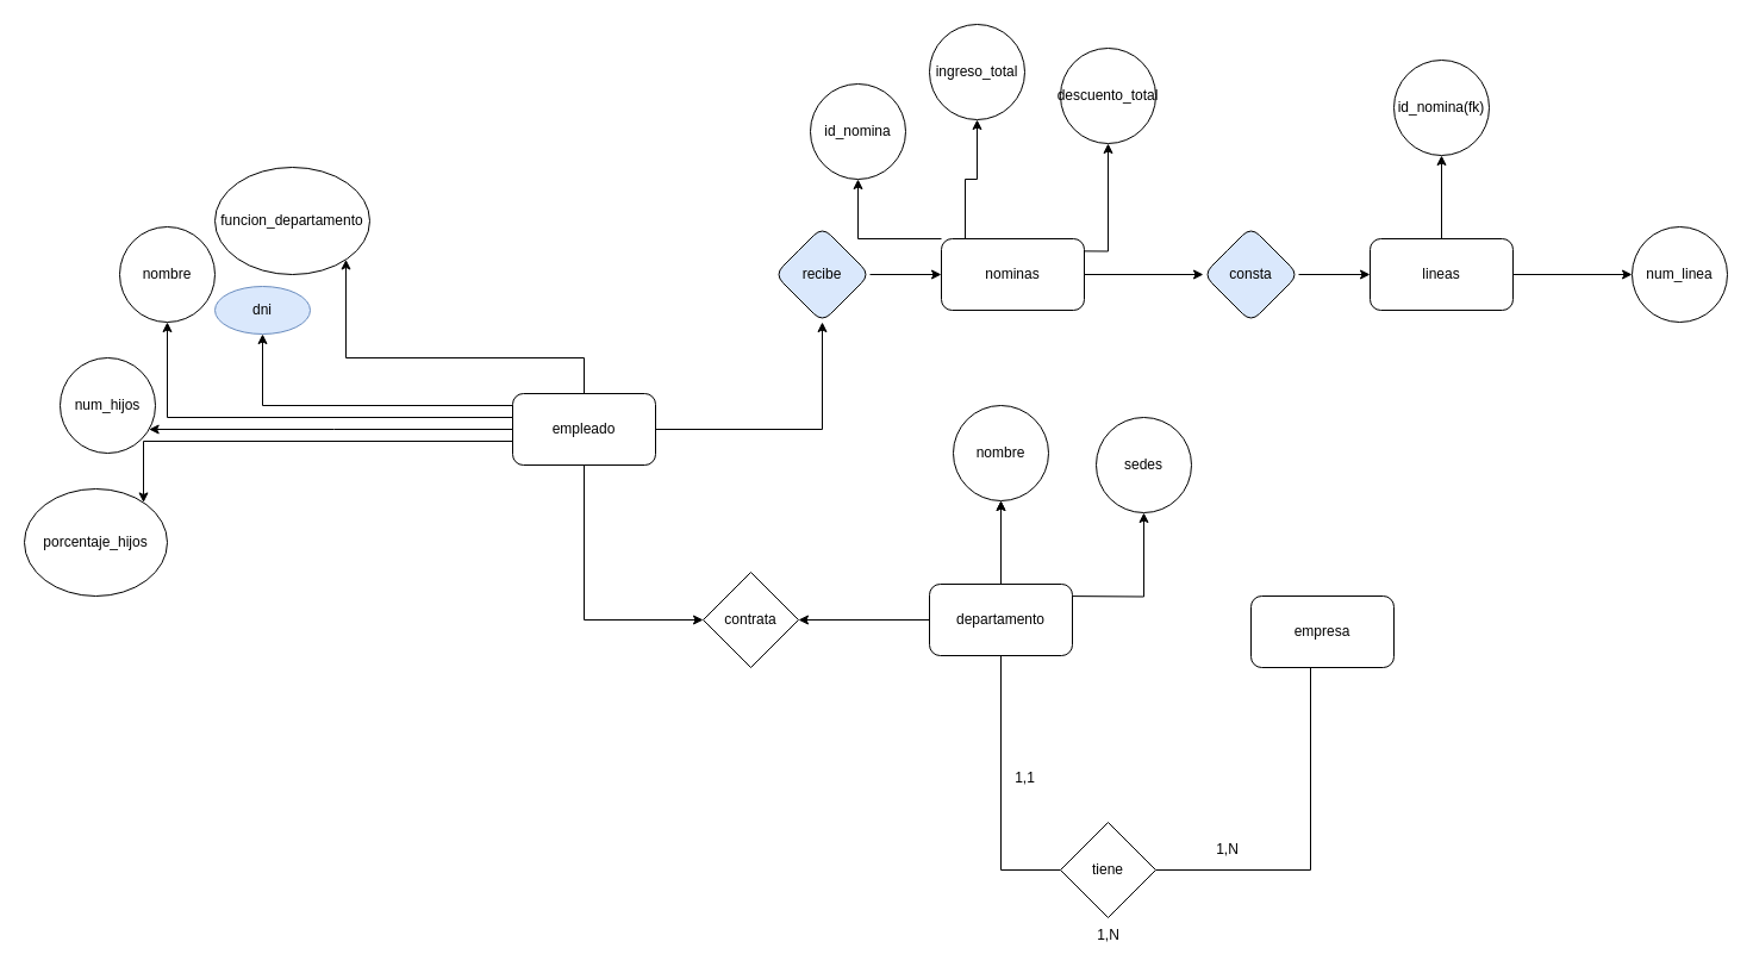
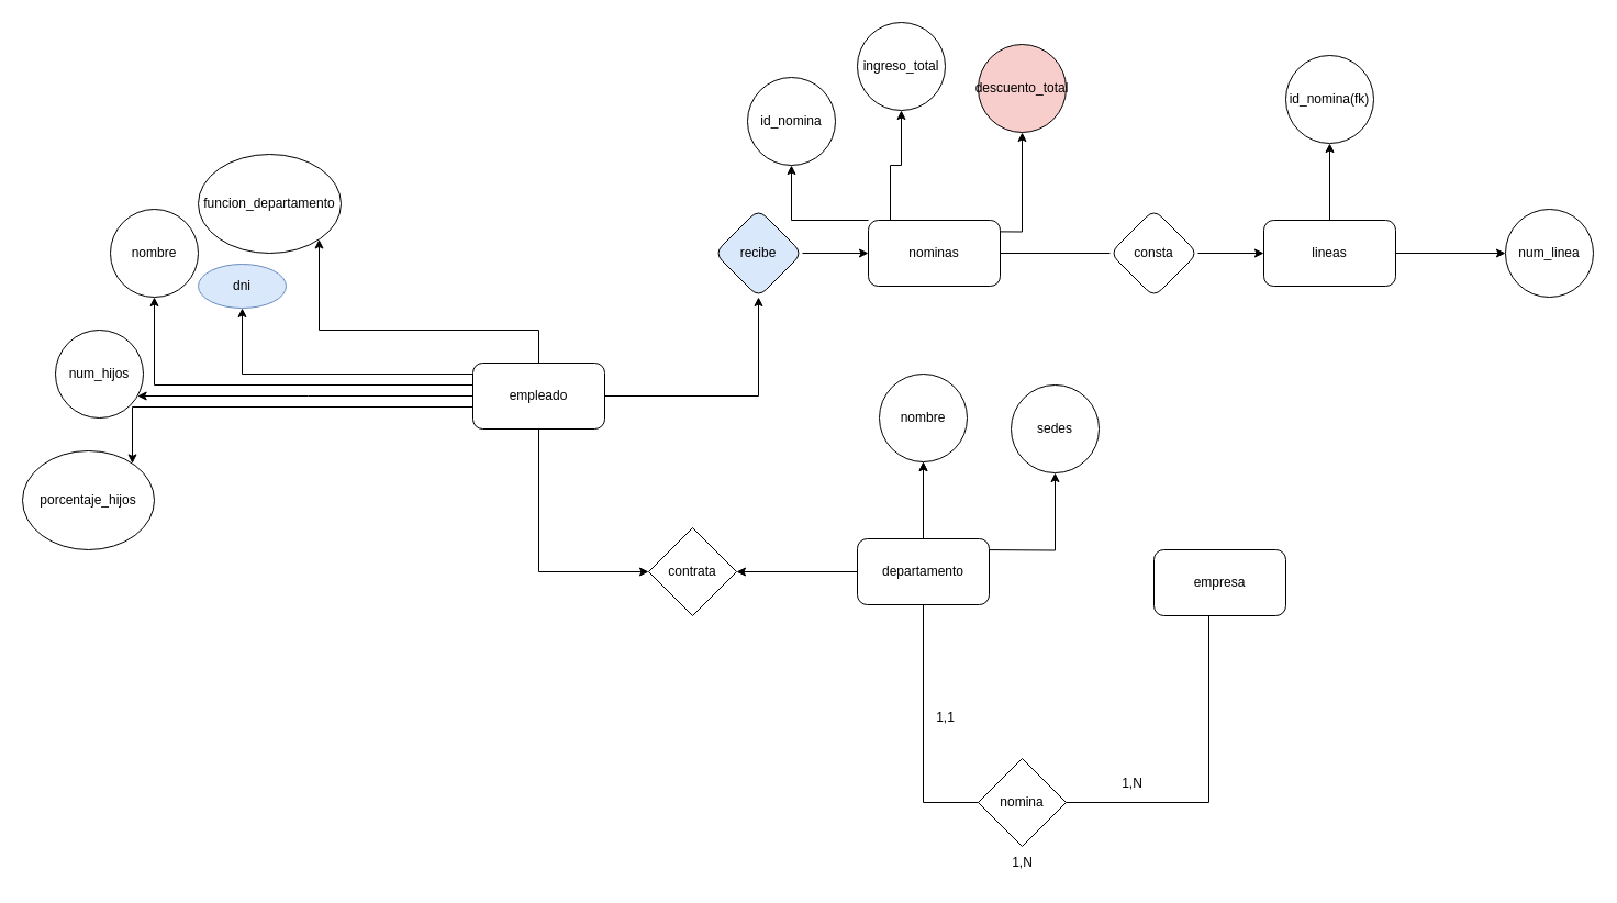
  <mxCell id="0" />
  <mxCell id="1" parent="0" />
  <mxCell id="2" style="edgeStyle=orthogonalEdgeStyle;rounded=0;orthogonalLoop=1;jettySize=auto;html=1;entryX=0;entryY=0.5;entryDx=0;entryDy=0;" edge="1" parent="1" source="9" target="22"><mxGeometry relative="1" as="geometry"><Array as="points"><mxPoint x="490" y="520" /></Array></mxGeometry></mxCell>
  <mxCell id="3" value="" style="edgeStyle=orthogonalEdgeStyle;rounded=0;orthogonalLoop=1;jettySize=auto;html=1;" edge="1" parent="1" source="9" target="24"><mxGeometry relative="1" as="geometry" /></mxCell>
  <mxCell id="4" value="" style="edgeStyle=orthogonalEdgeStyle;rounded=0;orthogonalLoop=1;jettySize=auto;html=1;" edge="1" parent="1" source="9" target="30"><mxGeometry relative="1" as="geometry"><Array as="points"><mxPoint x="220" y="340" /></Array></mxGeometry></mxCell>
  <mxCell id="5" value="" style="edgeStyle=orthogonalEdgeStyle;rounded=0;orthogonalLoop=1;jettySize=auto;html=1;" edge="1" parent="1" source="9" target="31"><mxGeometry relative="1" as="geometry"><Array as="points"><mxPoint x="140" y="350" /></Array></mxGeometry></mxCell>
  <mxCell id="6" value="" style="edgeStyle=orthogonalEdgeStyle;rounded=0;orthogonalLoop=1;jettySize=auto;html=1;" edge="1" parent="1" source="9" target="32"><mxGeometry relative="1" as="geometry"><Array as="points"><mxPoint x="280" y="360" /><mxPoint x="280" y="360" /></Array></mxGeometry></mxCell>
  <mxCell id="7" value="" style="edgeStyle=orthogonalEdgeStyle;rounded=0;orthogonalLoop=1;jettySize=auto;html=1;" edge="1" parent="1" source="9" target="33"><mxGeometry relative="1" as="geometry"><Array as="points"><mxPoint x="120" y="370" /><mxPoint x="120" y="440" /></Array></mxGeometry></mxCell>
  <mxCell id="8" value="" style="edgeStyle=orthogonalEdgeStyle;rounded=0;orthogonalLoop=1;jettySize=auto;html=1;" edge="1" parent="1" source="9" target="34"><mxGeometry relative="1" as="geometry"><Array as="points"><mxPoint x="490" y="300" /><mxPoint x="290" y="300" /></Array></mxGeometry></mxCell>
  <mxCell id="9" value="empleado" style="rounded=1;whiteSpace=wrap;html=1;" vertex="1" parent="1"><mxGeometry x="430" y="330" width="120" height="60" as="geometry" /></mxCell>
  <mxCell id="10" style="edgeStyle=orthogonalEdgeStyle;rounded=0;orthogonalLoop=1;jettySize=auto;html=1;entryX=1;entryY=0.5;entryDx=0;entryDy=0;endArrow=none;endFill=0;" edge="1" parent="1" source="11" target="13"><mxGeometry relative="1" as="geometry"><Array as="points"><mxPoint x="1100" y="730" /></Array></mxGeometry></mxCell>
  <mxCell id="11" value="empresa" style="rounded=1;whiteSpace=wrap;html=1;" vertex="1" parent="1"><mxGeometry x="1050" y="500" width="120" height="60" as="geometry" /></mxCell>
  <mxCell id="12" style="edgeStyle=orthogonalEdgeStyle;rounded=0;orthogonalLoop=1;jettySize=auto;html=1;endArrow=none;endFill=0;" edge="1" parent="1" source="13" target="18"><mxGeometry relative="1" as="geometry"><Array as="points"><mxPoint x="840" y="730" /></Array></mxGeometry></mxCell>
- <mxCell id="13" value="tiene" style="rhombus;whiteSpace=wrap;html=1;" vertex="1" parent="1"><mxGeometry x="890" y="690" width="80" height="80" as="geometry" /></mxCell>
+ <mxCell id="13" value="nomina" style="rhombus;whiteSpace=wrap;html=1;" vertex="1" parent="1"><mxGeometry x="890" y="690" width="80" height="80" as="geometry" /></mxCell>
  <mxCell id="14" style="edgeStyle=orthogonalEdgeStyle;rounded=0;orthogonalLoop=1;jettySize=auto;html=1;" edge="1" parent="1" source="18" target="22"><mxGeometry relative="1" as="geometry" /></mxCell>
  <mxCell id="15" value="" style="edgeStyle=orthogonalEdgeStyle;rounded=0;orthogonalLoop=1;jettySize=auto;html=1;" edge="1" parent="1" source="18" target="35"><mxGeometry relative="1" as="geometry" /></mxCell>
  <mxCell id="16" value="" style="edgeStyle=orthogonalEdgeStyle;rounded=0;orthogonalLoop=1;jettySize=auto;html=1;" edge="1" parent="1" source="18" target="35"><mxGeometry relative="1" as="geometry" /></mxCell>
  <mxCell id="17" value="" style="edgeStyle=orthogonalEdgeStyle;rounded=0;orthogonalLoop=1;jettySize=auto;html=1;" edge="1" parent="1" target="36"><mxGeometry relative="1" as="geometry"><mxPoint x="890" y="500" as="sourcePoint" /></mxGeometry></mxCell>
  <mxCell id="18" value="departamento" style="rounded=1;whiteSpace=wrap;html=1;" vertex="1" parent="1"><mxGeometry x="780" y="490" width="120" height="60" as="geometry" /></mxCell>
  <mxCell id="19" value="1,1" style="text;html=1;align=center;verticalAlign=middle;resizable=0;points=[];autosize=1;strokeColor=none;fillColor=none;" vertex="1" parent="1"><mxGeometry x="840" y="638" width="40" height="30" as="geometry" /></mxCell>
  <mxCell id="20" value="1,N" style="text;html=1;align=center;verticalAlign=middle;resizable=0;points=[];autosize=1;strokeColor=none;fillColor=none;" vertex="1" parent="1"><mxGeometry x="1010" y="698" width="40" height="30" as="geometry" /></mxCell>
  <mxCell id="21" value="1,N" style="text;html=1;align=center;verticalAlign=middle;resizable=0;points=[];autosize=1;strokeColor=none;fillColor=none;" vertex="1" parent="1"><mxGeometry x="910" y="770" width="40" height="30" as="geometry" /></mxCell>
  <mxCell id="22" value="contrata" style="rhombus;whiteSpace=wrap;html=1;" vertex="1" parent="1"><mxGeometry x="590" y="480" width="80" height="80" as="geometry" /></mxCell>
  <mxCell id="23" value="" style="edgeStyle=orthogonalEdgeStyle;rounded=0;orthogonalLoop=1;jettySize=auto;html=1;" edge="1" parent="1" source="24" target="29"><mxGeometry relative="1" as="geometry" /></mxCell>
  <mxCell id="24" value="recibe" style="rhombus;whiteSpace=wrap;html=1;rounded=1;fillColor=#dae8fc;" vertex="1" parent="1"><mxGeometry x="650" y="190" width="80" height="80" as="geometry" /></mxCell>
  <mxCell id="25" value="" style="edgeStyle=orthogonalEdgeStyle;rounded=0;orthogonalLoop=1;jettySize=auto;html=1;" edge="1" parent="1" source="29" target="37"><mxGeometry relative="1" as="geometry"><Array as="points"><mxPoint x="810" y="150" /><mxPoint x="820" y="150" /></Array></mxGeometry></mxCell>
  <mxCell id="26" value="" style="edgeStyle=orthogonalEdgeStyle;rounded=0;orthogonalLoop=1;jettySize=auto;html=1;" edge="1" parent="1" target="38"><mxGeometry relative="1" as="geometry"><mxPoint x="850" y="210" as="sourcePoint" /></mxGeometry></mxCell>
- <mxCell id="27" value="" style="edgeStyle=orthogonalEdgeStyle;rounded=0;orthogonalLoop=1;jettySize=auto;html=1;" edge="1" parent="1" source="29" target="40"><mxGeometry relative="1" as="geometry" /></mxCell>
+ <mxCell id="27" value="" style="edgeStyle=orthogonalEdgeStyle;rounded=0;orthogonalLoop=1;jettySize=auto;html=1;endArrow=none;" edge="1" parent="1" source="29" target="40"><mxGeometry relative="1" as="geometry" /></mxCell>
  <mxCell id="28" value="" style="edgeStyle=orthogonalEdgeStyle;rounded=0;orthogonalLoop=1;jettySize=auto;html=1;" edge="1" parent="1" source="29" target="45"><mxGeometry relative="1" as="geometry"><Array as="points"><mxPoint x="720" y="200" /></Array></mxGeometry></mxCell>
  <mxCell id="29" value="nominas" style="whiteSpace=wrap;html=1;rounded=1;" vertex="1" parent="1"><mxGeometry x="790" y="200" width="120" height="60" as="geometry" /></mxCell>
  <mxCell id="30" value="dni" style="ellipse;whiteSpace=wrap;html=1;rounded=1;fillColor=#dae8fc;strokeColor=#6c8ebf;" vertex="1" parent="1"><mxGeometry x="180" y="240" width="80" height="40" as="geometry" /></mxCell>
  <mxCell id="31" value="nombre" style="ellipse;whiteSpace=wrap;html=1;rounded=1;" vertex="1" parent="1"><mxGeometry x="100" y="190" width="80" height="80" as="geometry" /></mxCell>
  <mxCell id="32" value="num_hijos" style="ellipse;whiteSpace=wrap;html=1;rounded=1;" vertex="1" parent="1"><mxGeometry y="300" width="80" height="80" as="geometry" x="50" /></mxCell>
  <mxCell id="33" value="porcentaje_hijos" style="ellipse;whiteSpace=wrap;html=1;rounded=1;" vertex="1" parent="1"><mxGeometry x="20" y="410" width="120" height="90" as="geometry" /></mxCell>
  <mxCell id="34" value="funcion_departamento" style="ellipse;whiteSpace=wrap;html=1;rounded=1;" vertex="1" parent="1"><mxGeometry x="180" y="140" width="130" height="90" as="geometry" /></mxCell>
  <mxCell id="35" value="nombre" style="ellipse;whiteSpace=wrap;html=1;rounded=1;" vertex="1" parent="1"><mxGeometry x="800" y="340" width="80" height="80" as="geometry" /></mxCell>
  <mxCell id="36" value="sedes" style="ellipse;whiteSpace=wrap;html=1;rounded=1;" vertex="1" parent="1"><mxGeometry x="920" y="350" width="80" height="80" as="geometry" /></mxCell>
  <mxCell id="37" value="ingreso_total" style="ellipse;whiteSpace=wrap;html=1;rounded=1;" vertex="1" parent="1"><mxGeometry x="780" width="80" height="80" as="geometry" y="20" /></mxCell>
- <mxCell id="38" value="descuento_total" style="ellipse;whiteSpace=wrap;html=1;rounded=1;" vertex="1" parent="1"><mxGeometry x="890" y="40" width="80" height="80" as="geometry" /></mxCell>
+ <mxCell id="38" value="descuento_total" style="ellipse;whiteSpace=wrap;html=1;rounded=1;fillColor=#f8cecc;" vertex="1" parent="1"><mxGeometry x="890" y="40" width="80" height="80" as="geometry" /></mxCell>
  <mxCell id="39" value="" style="edgeStyle=orthogonalEdgeStyle;rounded=0;orthogonalLoop=1;jettySize=auto;html=1;" edge="1" parent="1" source="40" target="43"><mxGeometry relative="1" as="geometry" /></mxCell>
- <mxCell id="40" value="consta" style="rhombus;whiteSpace=wrap;html=1;rounded=1;fillColor=#dae8fc;" vertex="1" parent="1"><mxGeometry x="1010" y="190" width="80" height="80" as="geometry" /></mxCell>
+ <mxCell id="40" value="consta" style="rhombus;whiteSpace=wrap;html=1;rounded=1;" vertex="1" parent="1"><mxGeometry x="1010" y="190" width="80" height="80" as="geometry" /></mxCell>
  <mxCell id="41" value="" style="edgeStyle=orthogonalEdgeStyle;rounded=0;orthogonalLoop=1;jettySize=auto;html=1;" edge="1" parent="1" source="43" target="44"><mxGeometry relative="1" as="geometry" /></mxCell>
  <mxCell id="42" value="" style="edgeStyle=orthogonalEdgeStyle;rounded=0;orthogonalLoop=1;jettySize=auto;html=1;" edge="1" parent="1" source="43" target="46"><mxGeometry relative="1" as="geometry" /></mxCell>
  <mxCell id="43" value="lineas" style="whiteSpace=wrap;html=1;rounded=1;" vertex="1" parent="1"><mxGeometry x="1150" y="200" width="120" height="60" as="geometry" /></mxCell>
  <mxCell id="44" value="id_nomina(fk)" style="ellipse;whiteSpace=wrap;html=1;rounded=1;" vertex="1" parent="1"><mxGeometry x="1170" y="50" width="80" height="80" as="geometry" /></mxCell>
  <mxCell id="45" value="id_nomina" style="ellipse;whiteSpace=wrap;html=1;rounded=1;" vertex="1" parent="1"><mxGeometry x="680" y="70" width="80" height="80" as="geometry" /></mxCell>
  <mxCell id="46" value="num_linea" style="ellipse;whiteSpace=wrap;html=1;rounded=1;" vertex="1" parent="1"><mxGeometry x="1370" y="190" width="80" height="80" as="geometry" /></mxCell>
